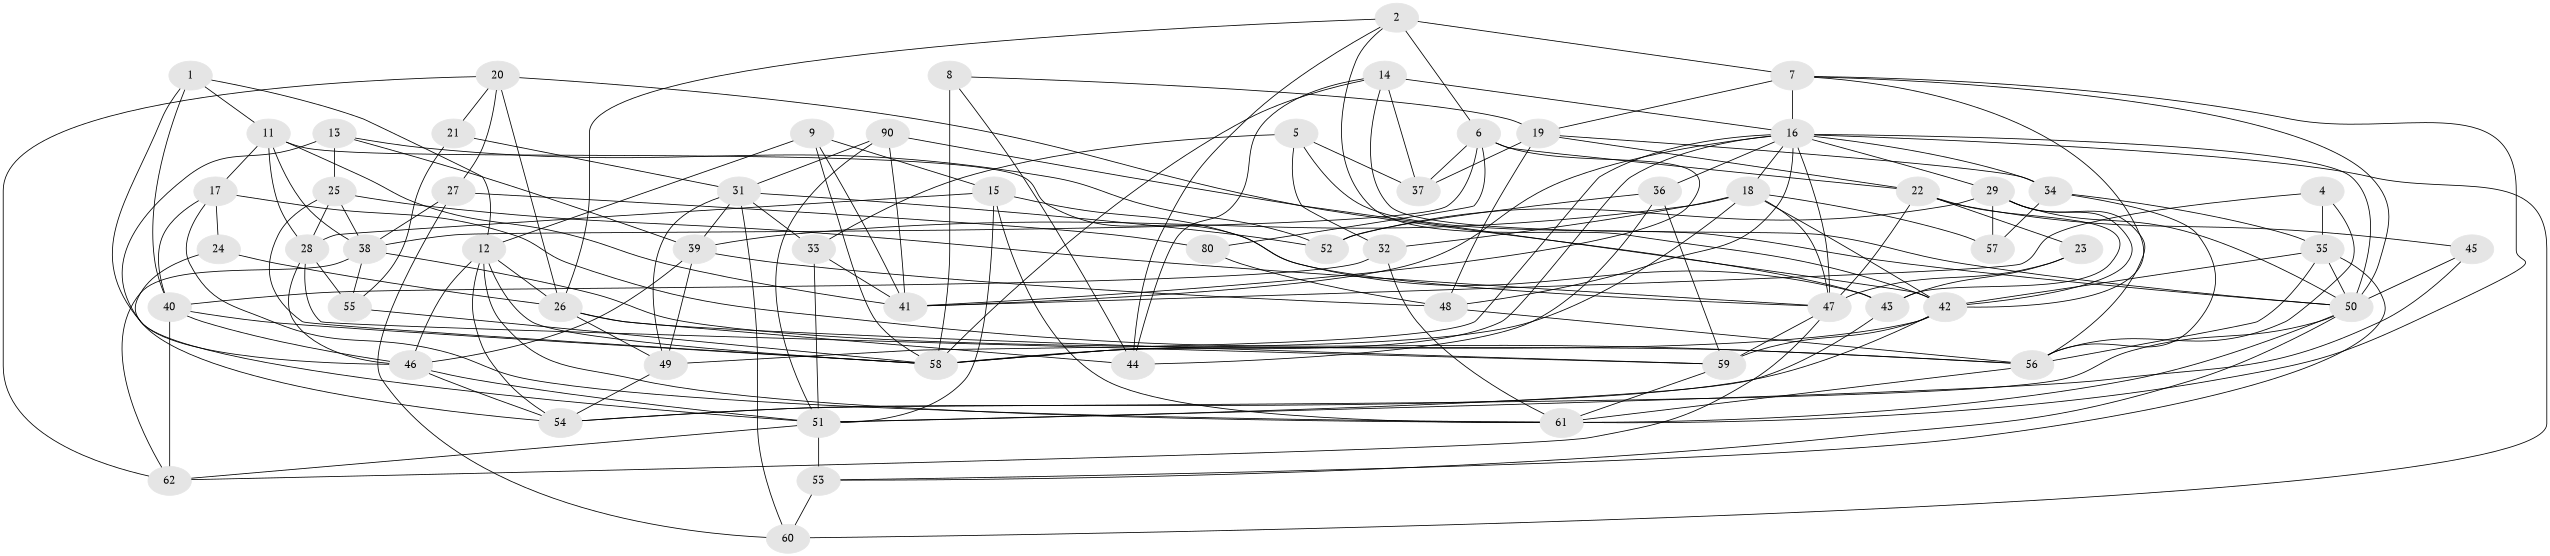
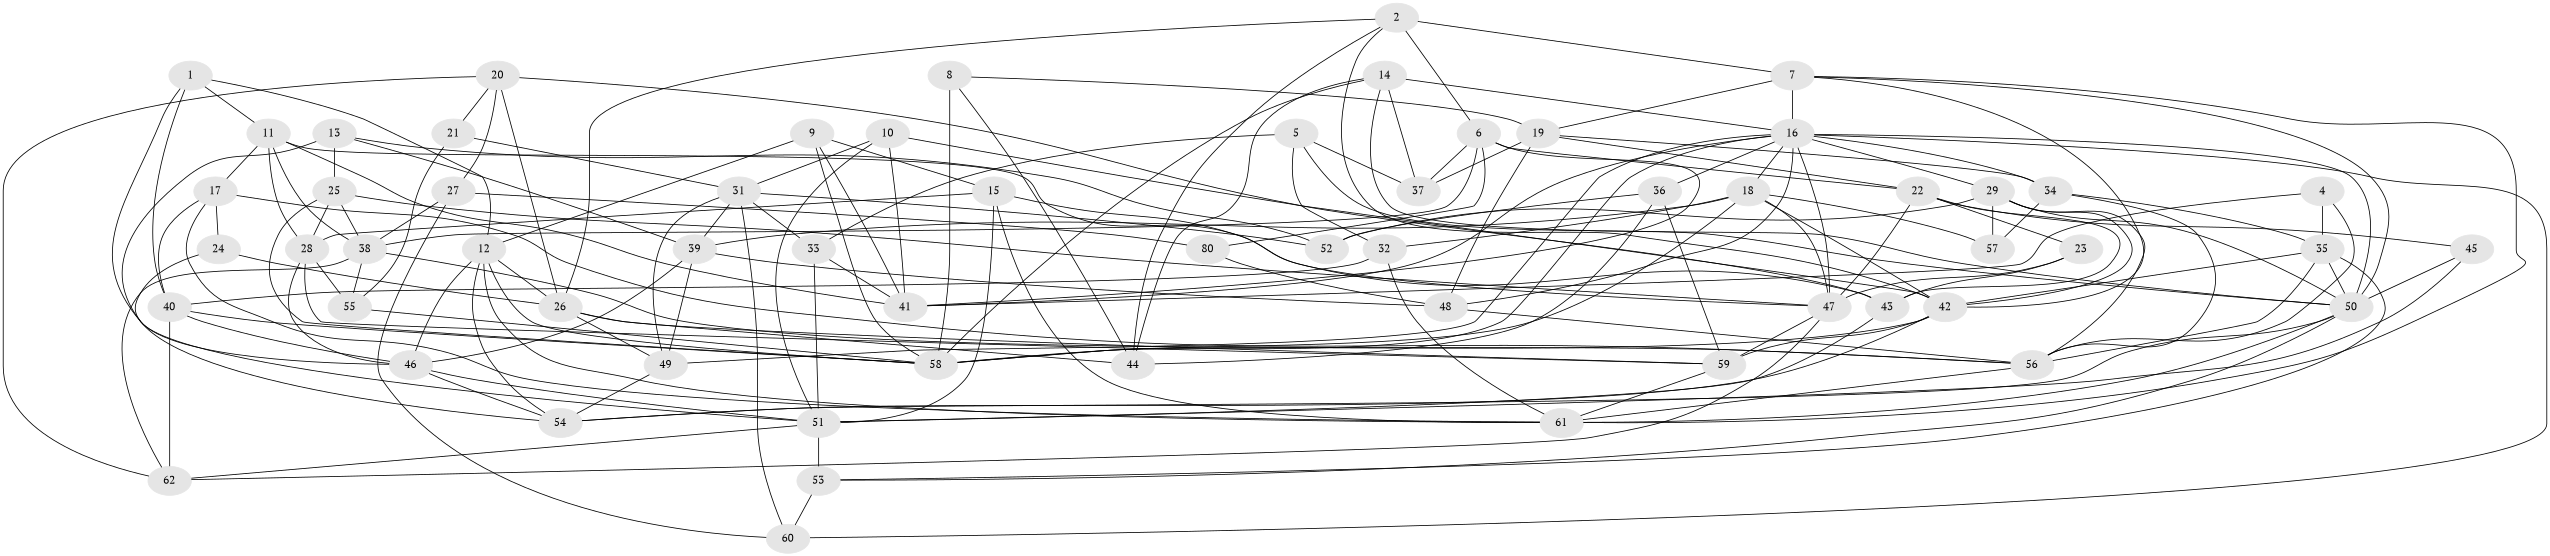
  graph {
    fontname="PT Serif"
    node [color=gray90 fontname="PT Serif" style=filled]
    edge [fontname="PT Serif" weight=1.0]
    1
    11
    12
    40
    46
    41
    38
    17
    28
    47
    26
    61
    58
    54
    62
    51
    2
    6
    7
    42
    44
    37
    22
    n24 [label=80]
    50
    16
    19
    49
    59
    21
    31
    55
    53
    4
    35
    56
    5
    32
    33
    43
    23
    45
    48
    18
    29
    34
    36
    60
    8
    9
    15
-   10 [label=90]
+   10
    52
    39
    24
    13
    25
    14
    57
    20
    27
    1 -- 11
    1 -- 12
    1 -- 40
    1 -- 46
    11 -- 41
    11 -- 38
    11 -- 17
    11 -- 28
    11 -- 47
    12 -- 46
    12 -- 26
    12 -- 61
    12 -- 58
    12 -- 54
    40 -- 46
    40 -- 58
    40 -- 62 [weight=2.0]
    46 -- 54
    46 -- 51
    38 -- 62
    38 -- 55
    38 -- 56
    17 -- 40
    17 -- 61
    17 -- 56
    17 -- 24
    28 -- 46
    28 -- 59
    28 -- 55
    47 -- 62
    47 -- 59 [weight=2.0]
    26 -- 44
    26 -- 49
    26 -- 59
    51 -- 62
    51 -- 53
    2 -- 26
    2 -- 6
    2 -- 7 [weight=2.0]
    2 -- 42
    2 -- 44
    6 -- 41
    6 -- 38
    6 -- 37
    6 -- 22
    6 -- n24
    7 -- 61
    7 -- 42
    7 -- 50
    7 -- 16
    7 -- 19
    42 -- 58
    42 -- 54
    42 -- 59
    22 -- 47
    22 -- 43
    22 -- 23
    22 -- 45
    n24 -- 48
    50 -- 61
    50 -- 54
    50 -- 53
    16 -- 41
    16 -- 47 [weight=2.0]
    16 -- 58
    16 -- 50
    16 -- 49
    16 -- 48
    16 -- 18
    16 -- 29
    16 -- 34
    16 -- 36
    16 -- 60
    19 -- 37
    19 -- 22
    19 -- 48
    19 -- 34
    49 -- 54
    59 -- 61
    21 -- 31
    21 -- 55
    31 -- 49
    31 -- 33
    31 -- 60 [weight=2.0]
    31 -- 52
    31 -- 39
    55 -- 58 [weight=2.0]
    53 -- 60 [weight=2.0]
    4 -- 41
    4 -- 35
    4 -- 56
    35 -- 42
    35 -- 50
    35 -- 53
    35 -- 56
    56 -- 61
    5 -- 37
    5 -- 50
    5 -- 32
    5 -- 33
    32 -- 40
    32 -- 61
    33 -- 41
    33 -- 51
    43 -- 51
    23 -- 47
    23 -- 43
    45 -- 51 [weight=2.0]
    45 -- 50
    48 -- 56
    18 -- 47
    18 -- 58
    18 -- 42
    18 -- 32
    18 -- 39
    18 -- 57
    29 -- 42
    29 -- 50
    29 -- 56
    29 -- 52
    29 -- 57
    34 -- 35
    34 -- 56
    34 -- 57
    36 -- 44
    36 -- 59
    36 -- 52
    8 -- 58 [weight=3.0]
    8 -- 44
    8 -- 19
    9 -- 12
    9 -- 41
    9 -- 58
    9 -- 15
    15 -- 28
    15 -- 61
    15 -- 51
    15 -- 43
    10 -- 41
    10 -- 51
    10 -- 42
    10 -- 31
    39 -- 46
    39 -- 49
    39 -- 48
    24 -- 26
    24 -- 54
    13 -- 51
    13 -- 52
    13 -- 39
    13 -- 25 [weight=2.0]
    25 -- 38
    25 -- 28
    25 -- 47
    25 -- 58
    14 -- 58
    14 -- 44
    14 -- 37
    14 -- 50
    14 -- 16
    20 -- 26
    20 -- 62
    20 -- 21
    20 -- 43
    20 -- 27
    27 -- 38 [weight=2.0]
    27 -- n24
    27 -- 60
  }
